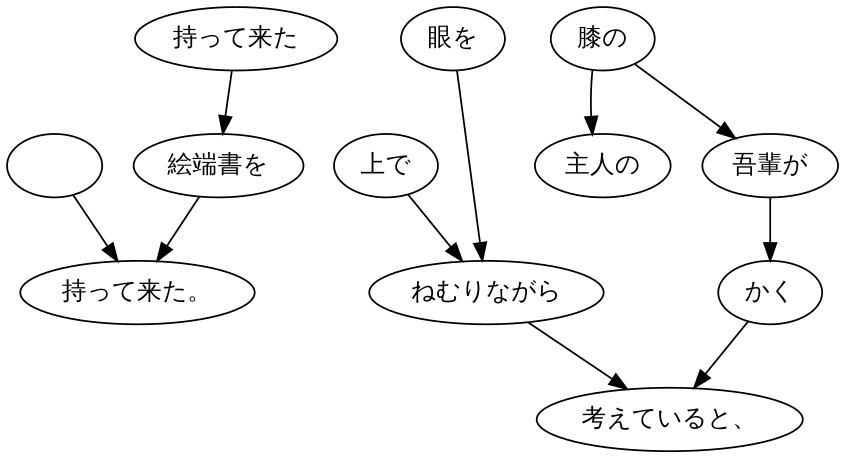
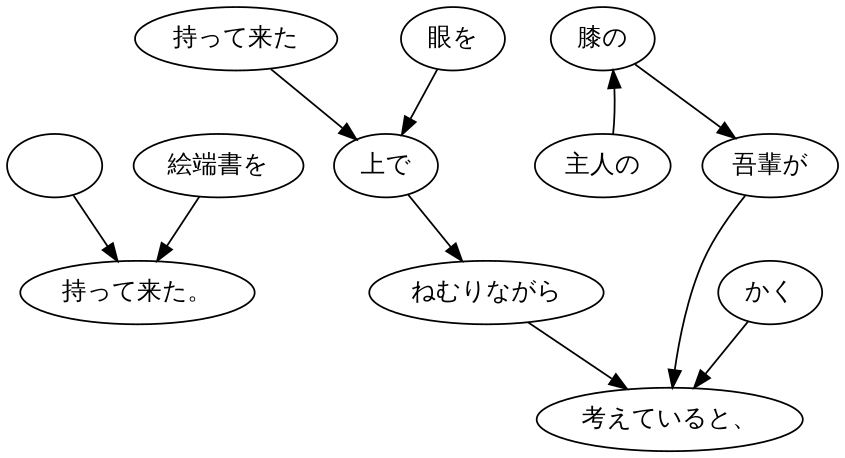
  digraph {
    n1 [label="　"]
    n2 [label="持って来た。"]
    n3 [label="吾輩が"]
    n4 [label="考えていると、"]
    n5 [label="主人の"]
    n6 [label="膝の"]
    n7 [label="上で"]
    n8 [label="ねむりながら"]
    n9 [label="眼を"]
    n10 [label="かく"]
    n11 [label="持って来た"]
    n12 [label="絵端書を"]
    n1 -> n2
-   n3 -> n10
-   n6 -> n5
+   n3 -> n4
+   n5 -> n6
    n6 -> n3
    n7 -> n8
    n8 -> n4
-   n9 -> n8
+   n9 -> n7
    n10 -> n4
-   n11 -> n12
+   n11 -> n7
    n12 -> n2
  }
